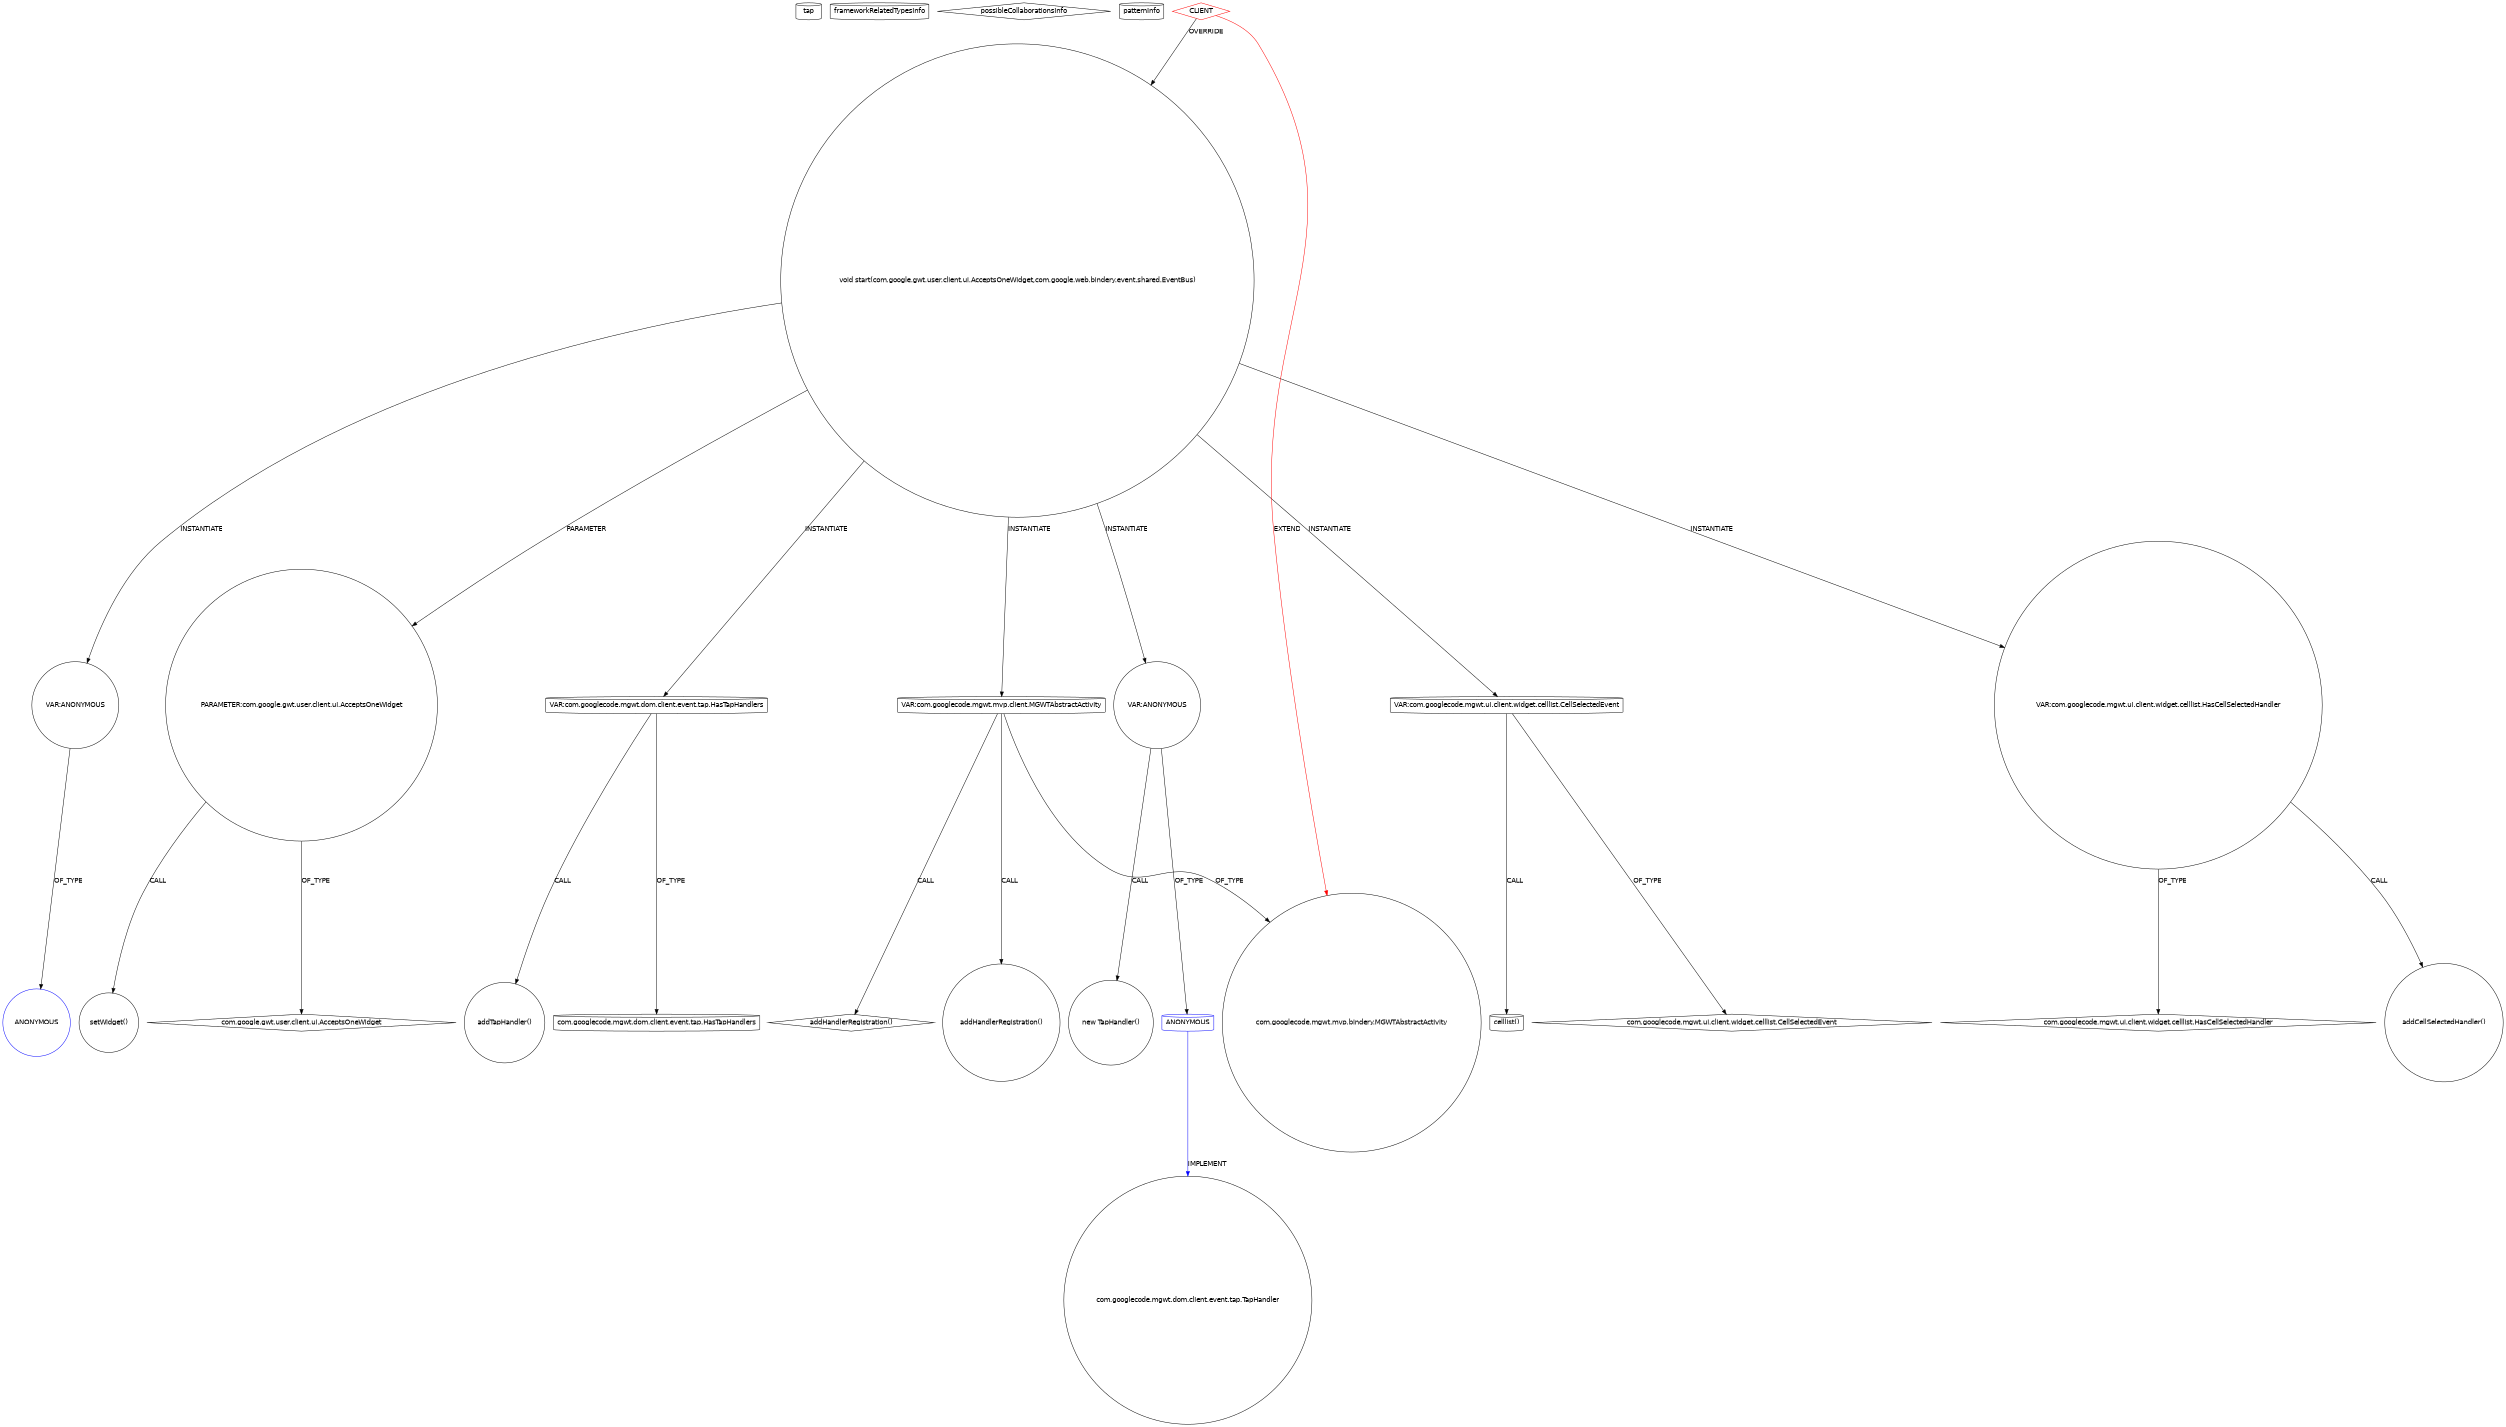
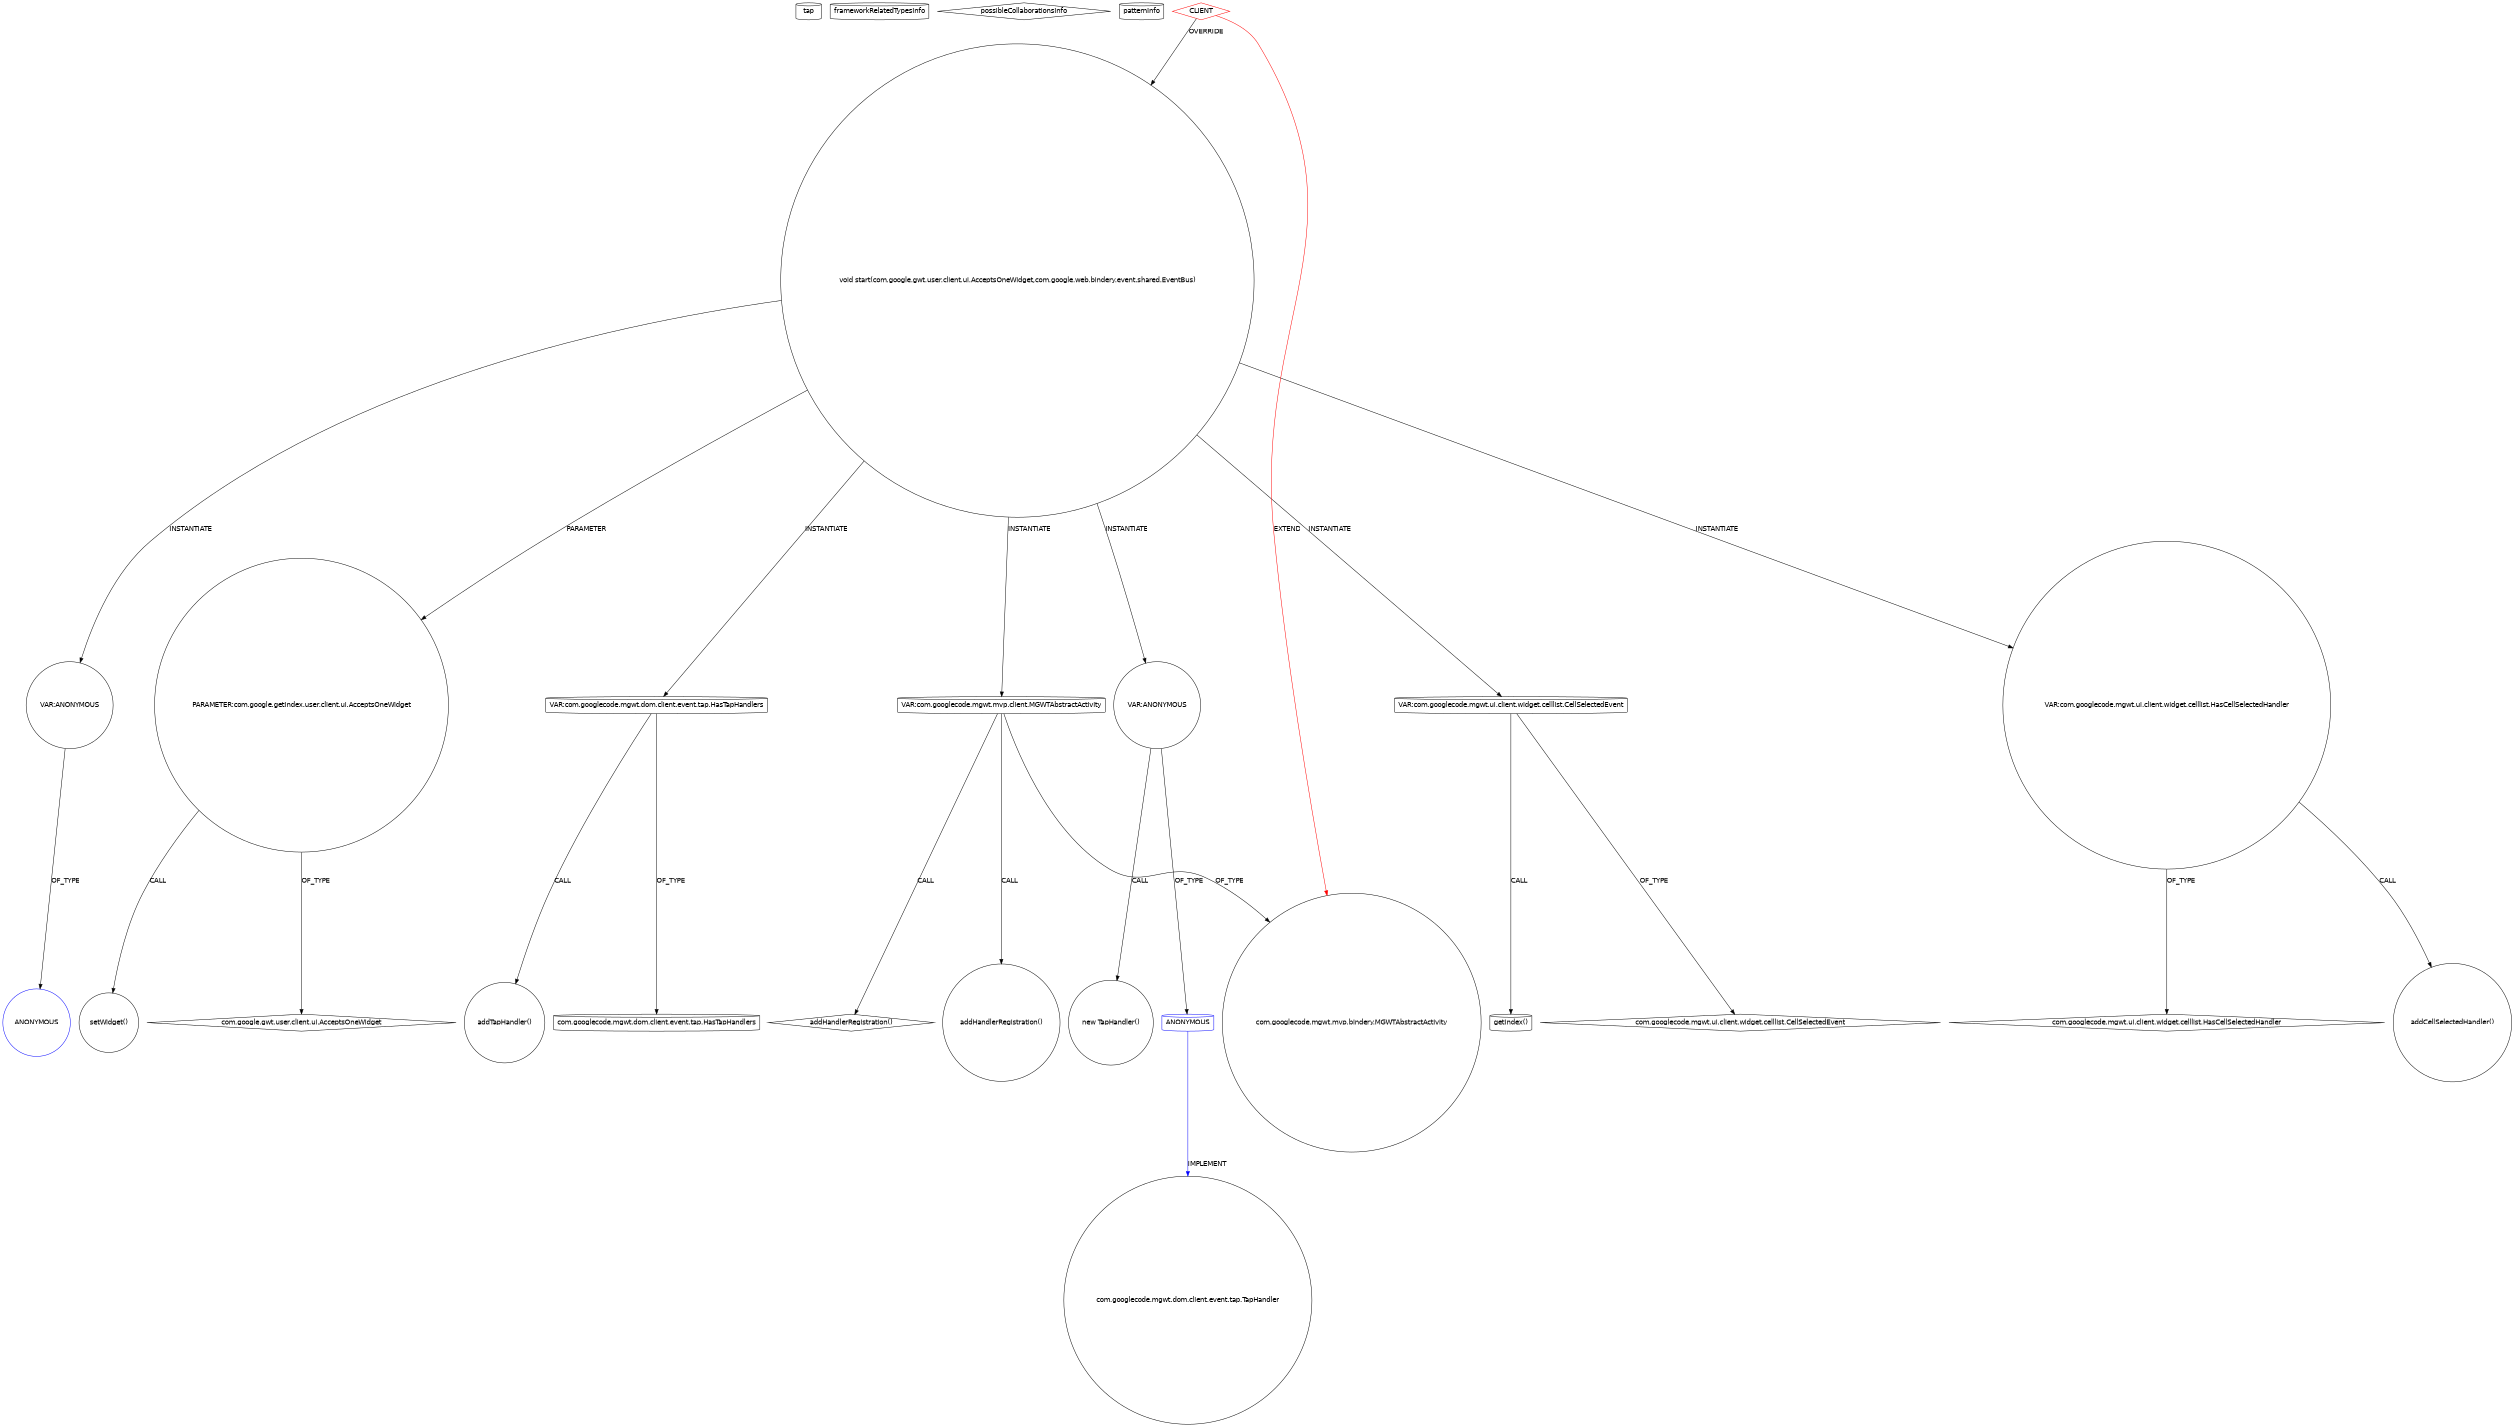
  digraph {
    fontname="DejaVu Sans"
    node [fontname="DejaVu Sans" shape=circle isFrameworkType=false vertexType=VARIABLE_EXPRESION]
    edge [fontname="DejaVu Sans"]
    n1 [category=pattern graphId=1324 isAnonymous=false label=tap possibleRelation=true shape=cylinder isFrameworkType="" vertexType=""]
    frameworkRelatedTypesInfo [0="com.googlecode.mgwt.mvp.client.MGWTAbstractActivity" shape=cylinder isFrameworkType="" vertexType=""]
    possibleCollaborationsInfo [0="1324~INSTANTIATION-OVERRIDING_METHOD_DECLARATION-~com.googlecode.mgwt.mvp.client.MGWTAbstractActivity ~com.googlecode.mgwt.dom.client.event.tap.TapHandler ~false~true" shape=diamond isFrameworkType="" vertexType=""]
    patternInfo [frequency=2.0 patternRootClient=0 shape=cylinder isFrameworkType="" vertexType=""]
    n5 [label="void start(com.google.gwt.user.client.ui.AcceptsOneWidget,com.google.web.bindery.event.shared.EventBus)" vertexType=OVERRIDING_METHOD_DECLARATION]
    n6 [label="VAR:ANONYMOUS"]
    n7 [label="VAR:ANONYMOUS"]
-   n8 [label="PARAMETER:com.google.gwt.user.client.ui.AcceptsOneWidget" vertexType=PARAMETER_DECLARATION]
+   n8 [label="PARAMETER:com.google.getIndex.user.client.ui.AcceptsOneWidget" vertexType=PARAMETER_DECLARATION]
    n9 [label="VAR:com.googlecode.mgwt.dom.client.event.tap.HasTapHandlers" shape=cylinder]
    n10 [label="VAR:com.googlecode.mgwt.mvp.client.MGWTAbstractActivity" shape=cylinder]
    n11 [label="VAR:com.googlecode.mgwt.ui.client.widget.celllist.CellSelectedEvent" shape=cylinder]
    n12 [label="VAR:com.googlecode.mgwt.ui.client.widget.celllist.HasCellSelectedHandler"]
    n13 [color=blue label=ANONYMOUS shape=cylinder vertexType=REFERENCE_ANONYMOUS_DECLARATION]
    n14 [label="new TapHandler()" vertexType=CONSTRUCTOR_CALL]
    n15 [color=blue label=ANONYMOUS vertexType=REFERENCE_ANONYMOUS_DECLARATION]
    n16 [label="com.google.gwt.user.client.ui.AcceptsOneWidget" shape=diamond vertexType=FRAMEWORK_INTERFACE_TYPE]
    n17 [label="setWidget()" vertexType=INSIDE_CALL]
    n18 [label="com.googlecode.mgwt.dom.client.event.tap.HasTapHandlers" shape=cylinder vertexType=FRAMEWORK_INTERFACE_TYPE]
    n19 [label="addTapHandler()" vertexType=INSIDE_CALL]
    n20 [label="com.googlecode.mgwt.mvp.bindery.MGWTAbstractActivity" vertexType=FRAMEWORK_CLASS_TYPE]
    n21 [label="addHandlerRegistration()" shape=diamond vertexType=INSIDE_CALL]
    n22 [label="addHandlerRegistration()" vertexType=INSIDE_CALL]
-   n23 [label="celllist()" shape=cylinder vertexType=INSIDE_CALL]
+   n23 [label="getIndex()" shape=cylinder vertexType=INSIDE_CALL]
    n24 [label="com.googlecode.mgwt.ui.client.widget.celllist.CellSelectedEvent" shape=diamond vertexType=FRAMEWORK_CLASS_TYPE]
    n25 [label="com.googlecode.mgwt.ui.client.widget.celllist.HasCellSelectedHandler" shape=diamond vertexType=FRAMEWORK_INTERFACE_TYPE]
    n26 [label="addCellSelectedHandler()" vertexType=INSIDE_CALL]
    n27 [color=red label=CLIENT shape=diamond vertexType=ROOT_CLIENT_CLASS_DECLARATION]
    n28 [label="com.googlecode.mgwt.dom.client.event.tap.TapHandler" vertexType=FRAMEWORK_INTERFACE_TYPE]
    n5 -> n6 [label=INSTANTIATE]
    n5 -> n7 [label=INSTANTIATE]
    n5 -> n8 [label=PARAMETER]
    n5 -> n9 [label=INSTANTIATE]
    n5 -> n10 [label=INSTANTIATE]
    n5 -> n11 [label=INSTANTIATE]
    n5 -> n12 [label=INSTANTIATE]
    n6 -> n13 [label=OF_TYPE]
    n6 -> n14 [label=CALL]
    n7 -> n15 [label=OF_TYPE]
    n8 -> n16 [label=OF_TYPE]
    n8 -> n17 [label=CALL]
    n9 -> n18 [label=OF_TYPE]
    n9 -> n19 [label=CALL]
    n10 -> n20 [label=OF_TYPE]
    n10 -> n21 [label=CALL]
    n10 -> n22 [label=CALL]
    n11 -> n23 [label=CALL]
    n11 -> n24 [label=OF_TYPE]
    n12 -> n25 [label=OF_TYPE]
    n12 -> n26 [label=CALL]
    n13 -> n28 [color=blue label=IMPLEMENT]
    n27 -> n5 [label=OVERRIDE]
    n27 -> n20 [color=red label=EXTEND]
  }
